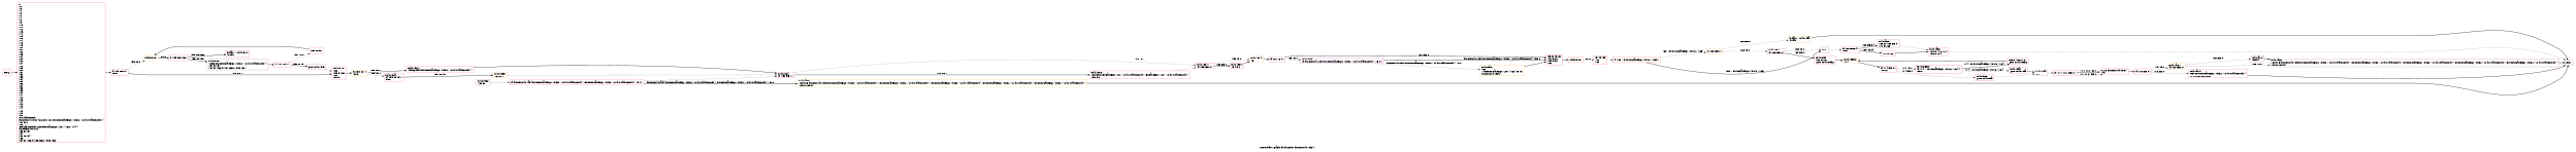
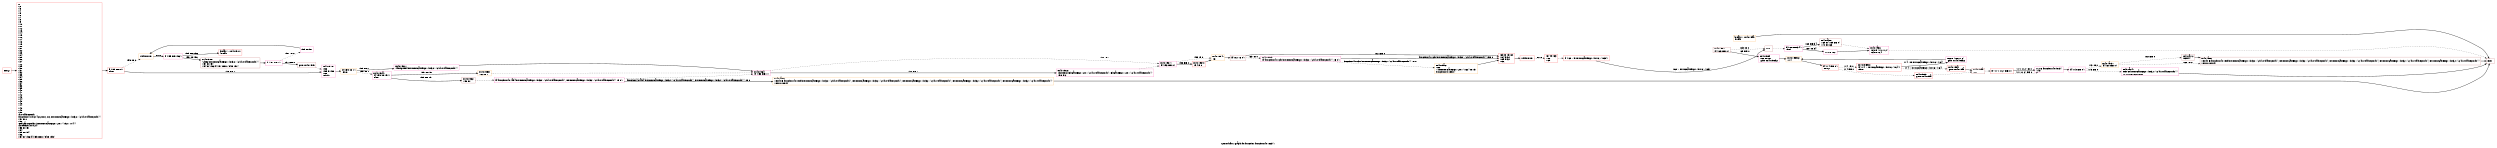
  digraph {
    label="Control-flow graph for function 'function_4018c3()'."
    rankdir=LR
    node [color=deeppink shape=record]
    edge [style=bold]
    n1 [color=red label="{entry:\l}"]
    n2 [color=red label="{  v1\l  v2\l  v3\l  v4\l  v5\l  v6\l  v7\l  v8\l  v9\l  v10\l  v11\l  v12\l  v13\l  v14\l  v15\l  v16\l  v17\l  v18\l  v19\l  v20\l  v21\l  v22\l  v23\l  v24\l  v25\l  v26\l  v27\l  v28\l  v29\l  v30\l  v31\l  v32\l  v33\l  v34\l  v35\l  v36\l  v37\l  v38\l  v39\l  v40\l  v41\l  v42\l  v43\l  v44\l  v45\l  v46\l  v47\l  v48\l  v49\l  v50\l  dwMilliseconds\l  function_401dc0(4202080, 88, PtrToIntCastExpr\<int32\>(&(dwMilliseconds)))\l  v51 = 0\l  v52\l  GetStartupInfoW(IntToPtrCastExpr\<ptr\>((v52 - 104)))\l  __readfsdword(24)\l  v53 = v51\l  v54\l  v55 = v54\l  v56\l  v54 = (v56 if (v55 == 0) else v55)\l}"]
    n3 [color=red label="{  if (v55 == 0):\l  else:\l}"]
    n4 [color=darkorange label="{  while True:\l}"]
    n5 [label="{0x401918:\l  v58\l  v59 = v58\l  v60\l  result\l}"]
    n6 [label="{  if (v55 == v56):\l}"]
    n7 [color=darkorange label="{  if (v59 != 1):\l  else:\l}"]
    n8 [color=red label="{break -\> 0x401901:\l  break\l}"]
    n9 [color=brown label="{0x401908:\l  Sleep(PtrToIntCastExpr\<int32\>(&(dwMilliseconds)))\l  v57 = v54\l  v54 = (v56 if (v57 == 0) else v57)\l}"]
    n10 [label="{0x40192a:\l  if (v59 != v51):\l  else:\l}"]
    n11 [label="{0x401920:\l  _amsg_exit(PtrToIntCastExpr\<int32\>(&(dwMilliseconds)))\l}"]
    n12 [label="{  if (v57 == 0):\l}"]
    n13 [color=darkorange label="{0x40195e:\l  v60 = 1\l}"]
    n14 [color=brown label="{0x401932:\l  v58 = 1\l}"]
    n15 [label="{0x401964:\l  if (v58 == 1):\l}"]
    n16 [color=brown label="{  goto 0x401915\l}"]
    n17 [label="{  v55 = v57\l}"]
    n18 [label="{  if (function_401a94(PtrToIntCastExpr\<int32\>(&(dwMilliseconds)), PtrToIntCastExpr\<int32\>(&(dwMilliseconds))) != 0):\l}"]
    n19 [label="{0x40196c:\l  _initterm(BitCastExpr\<ptr\>(&(dwMilliseconds)), BitCastExpr\<ptr\>(&(dwMilliseconds)))\l  v58 = 2\l}"]
    n20 [label="{0x401987:\l  if (v53 == 0):\l}"]
    n21 [color=darkorange label="{0x401a8e:\l  result = function_401e05(PtrToIntCastExpr\<int32\>(&(dwMilliseconds)), PtrToIntCastExpr\<int32\>(&(dwMilliseconds)), PtrToIntCastExpr\<int32\>(&(dwMilliseconds)), PtrToIntCastExpr\<int32\>(&(dwMilliseconds)), PtrToIntCastExpr\<int32\>(&(dwMilliseconds)))\l  return result\l}"]
    n22 [color=red label="{0x40198b:\l  v54 = 0\l}"]
    n23 [color=darkorange label="{0x401994:\l  v61\l}"]
    n24 [color=brown label="{exit:\l}"]
    n25 [color=brown label="{  if (v61 != 0):\l}"]
    n26 [label="{0x40199d:\l  if (function_401cb0(PtrToIntCastExpr\<int32\>(&(dwMilliseconds))) != 0):\l}"]
    n27 [color=red label="{  v63 = 13160\l  v64 = 32\l  v65 = 32\l  v66\l}"]
    n28 [color=darkorange label="{0x4019ac:\l  v62\l  *(IntToPtrCastExpr\<ptr\>(v62)) = v51\l  function_401e50()\l}"]
    n29 [color=red label="{  while True:\l}"]
    n30 [color=red label="{  v67 = v63\l  v68\l  v69\l}"]
    n31 [color=red label="{  if (v68 \<= TruncCastExpr\<int16\>(v65)):\l}"]
-   n32 [color=darkorange label="{  if (v68 == 0):\l}"]
    n33 [color=brown label="{  v70\l}"]
    n34 [color=darkorange label="{break -\> 0x4019fa:\l  break\l}"]
    n35 [color=brown label="{0x4019e1:\l  if (v69 == 0):\l}"]
    n36 [label="{  if (v68 == 34):\l  else:\l}"]
    n37 [label="{0x4019ef:\l  v66 = v67\l  goto 0x4019ef_2\l}"]
    n38 [color=brown label="{0x401a30:\l  v69 = (v69 == 0)\l  v70 = v63\l}"]
    n39 [label="{  v70 = v67\l}"]
    n40 [color=darkorange label="{0x4019ef_2:\l  v74\l}"]
    n41 [label="{0x401a3c:\l  v63 = (v70 + 2)\l  v65 = v64\l}"]
    n42 [color=red label="{  if (v74 == 0):\l  entry:\l}"]
    n43 [color=red label="{0x4019e5:\l  goto 0x4019fa\l}"]
    n44 [color=red label="{0x4019ef_3:\l  if (v74 \> TruncCastExpr\<int16\>(v64)):\l  else:\l}"]
    n45 [color=brown label="{0x4019fa:\l  v71\l}"]
    n46 [color=red label="{0x4019ea:\l  goto 0x4019fa\l}"]
    n47 [label="{  v66 = (v66 + 2)\l  goto 0x4019ef_2\l}"]
    n48 [color=red label="{  if ((v71 % 2) == 0):\l}"]
    n49 [label="{  v72 = function_401513()\l  v73\l}"]
    n50 [label="{  if (v73 == 0):\l}"]
    n51 [label="{0x401a24:\l  exit(PtrToIntCastExpr\<int32\>(&(dwMilliseconds)))\l  # UNREACHABLE\l}"]
    n52 [color=darkorange label="{0x401a73:\l  if (v60 == 0):\l}"]
    n53 [color=brown label="{0x401a7c:\l  _cexit()\l}"]
    n54 [color=brown label="{0x401a8e:\l  result = function_401e05(PtrToIntCastExpr\<int32\>(&(dwMilliseconds)), PtrToIntCastExpr\<int32\>(&(dwMilliseconds)), PtrToIntCastExpr\<int32\>(&(dwMilliseconds)), PtrToIntCastExpr\<int32\>(&(dwMilliseconds)), PtrToIntCastExpr\<int32\>(&(dwMilliseconds)))\l  return result\l}"]
    n1 -> n2
    n2 -> n3
    n3 -> n4 [label="v55 != 0" style=dashed]
    n3 -> n5 [label="v55 == 0"]
    n4 -> n6 [label=True]
    n5 -> n7
    n6 -> n8 [label="v55 == v56"]
    n6 -> n9 [label="v55 != v56"]
    n7 -> n10 [label="v59 != 1" style=dashed]
    n7 -> n11 [label="v59 == 1"]
    n9 -> n12
    n10 -> n13 [label="v59 != v51"]
+   n10 -> n14 [label="v59 == v51"]
    n11 -> n15
-   n12 -> n16 [label="v59 != v51"]
+   n12 -> n16 [label="v57 == 0"]
    n12 -> n17 [label="v57 != 0" style=dashed]
    n13 -> n15 [style=dashed]
    n14 -> n18 [style=dashed]
    n15 -> n19 [label="v58 == 1"]
    n15 -> n20 [label="v58 != 1" style=dashed]
    n16 -> n5 [style=dashed]
    n17 -> n4
    n18 -> n15 [style=dashed]
    n18 -> n21 [label="function_401a94(PtrToIntCastExpr\<int32\>(&(dwMilliseconds)), PtrToIntCastExpr\<int32\>(&(dwMilliseconds))) != 0"]
    n19 -> n20 [style=dashed]
    n20 -> n22 [label="v53 == 0"]
    n20 -> n23 [label="v53 != 0" style=dashed]
    n21 -> n24
    n22 -> n23
    n23 -> n25
    n25 -> n26 [label="v63 != 0" style=dashed]
    n25 -> n27 [label="v61 == 0"]
    n26 -> n27 [label="function_401cb0(PtrToIntCastExpr\<int32\>(&(dwMilliseconds))) == 0"]
    n26 -> n28 [label="function_401cb0(PtrToIntCastExpr\<int32\>(&(dwMilliseconds))) != 0" style=dashed]
    n27 -> n29
    n28 -> n27
    n29 -> n30 [label=True style=dashed]
    n30 -> n31 [style=dashed]
-   n31 -> n32 [label="v68 \<= TruncCastExpr\<int16\>(v65)" style=dashed]
    n31 -> n33 [label="v68 \> TruncCastExpr\<int16\>(v65)"]
-   n32 -> n34 [label="v68 == 0" style=dashed]
-   n32 -> n35 [label="v68 != 0" style=dashed]
    n33 -> n36 [style=dashed]
    n34 -> n24
    n35 -> n33 [label="v69 != 0" style=dashed]
    n35 -> n37 [label="v69 == 0"]
    n36 -> n38 [label="v68 == 34"]
    n36 -> n39 [label="v68 != 34"]
    n37 -> n40
    n38 -> n41 [style=dashed]
    n39 -> n41
    n40 -> n42
    n41 -> n24 [style=dashed]
    n42 -> n43 [label="v74 == 0" style=dashed]
    n42 -> n44 [label="v74 != 0" style=dashed]
    n43 -> n45 [style=dashed]
    n44 -> n46 [label="v74 \> TruncCastExpr\<int16\>(v64)" style=dashed]
    n44 -> n47 [label="v74 \<= TruncCastExpr\<int16\>(v64)"]
    n45 -> n48 [style=dashed]
    n46 -> n45
    n47 -> n40
    n48 -> n49 [label="(v71 % 2) != 0"]
    n48 -> n49 [label="(v71 % 2) == 0" style=dashed]
    n49 -> n50
    n50 -> n51 [label="v73 == 0" style=dashed]
    n50 -> n52 [label="v73 != 0" style=dashed]
    n51 -> n24
    n52 -> n53 [label="v60 == 0" style=dashed]
    n52 -> n54 [label="v60 != 0" style=dashed]
    n53 -> n54
    n54 -> n24
  }
